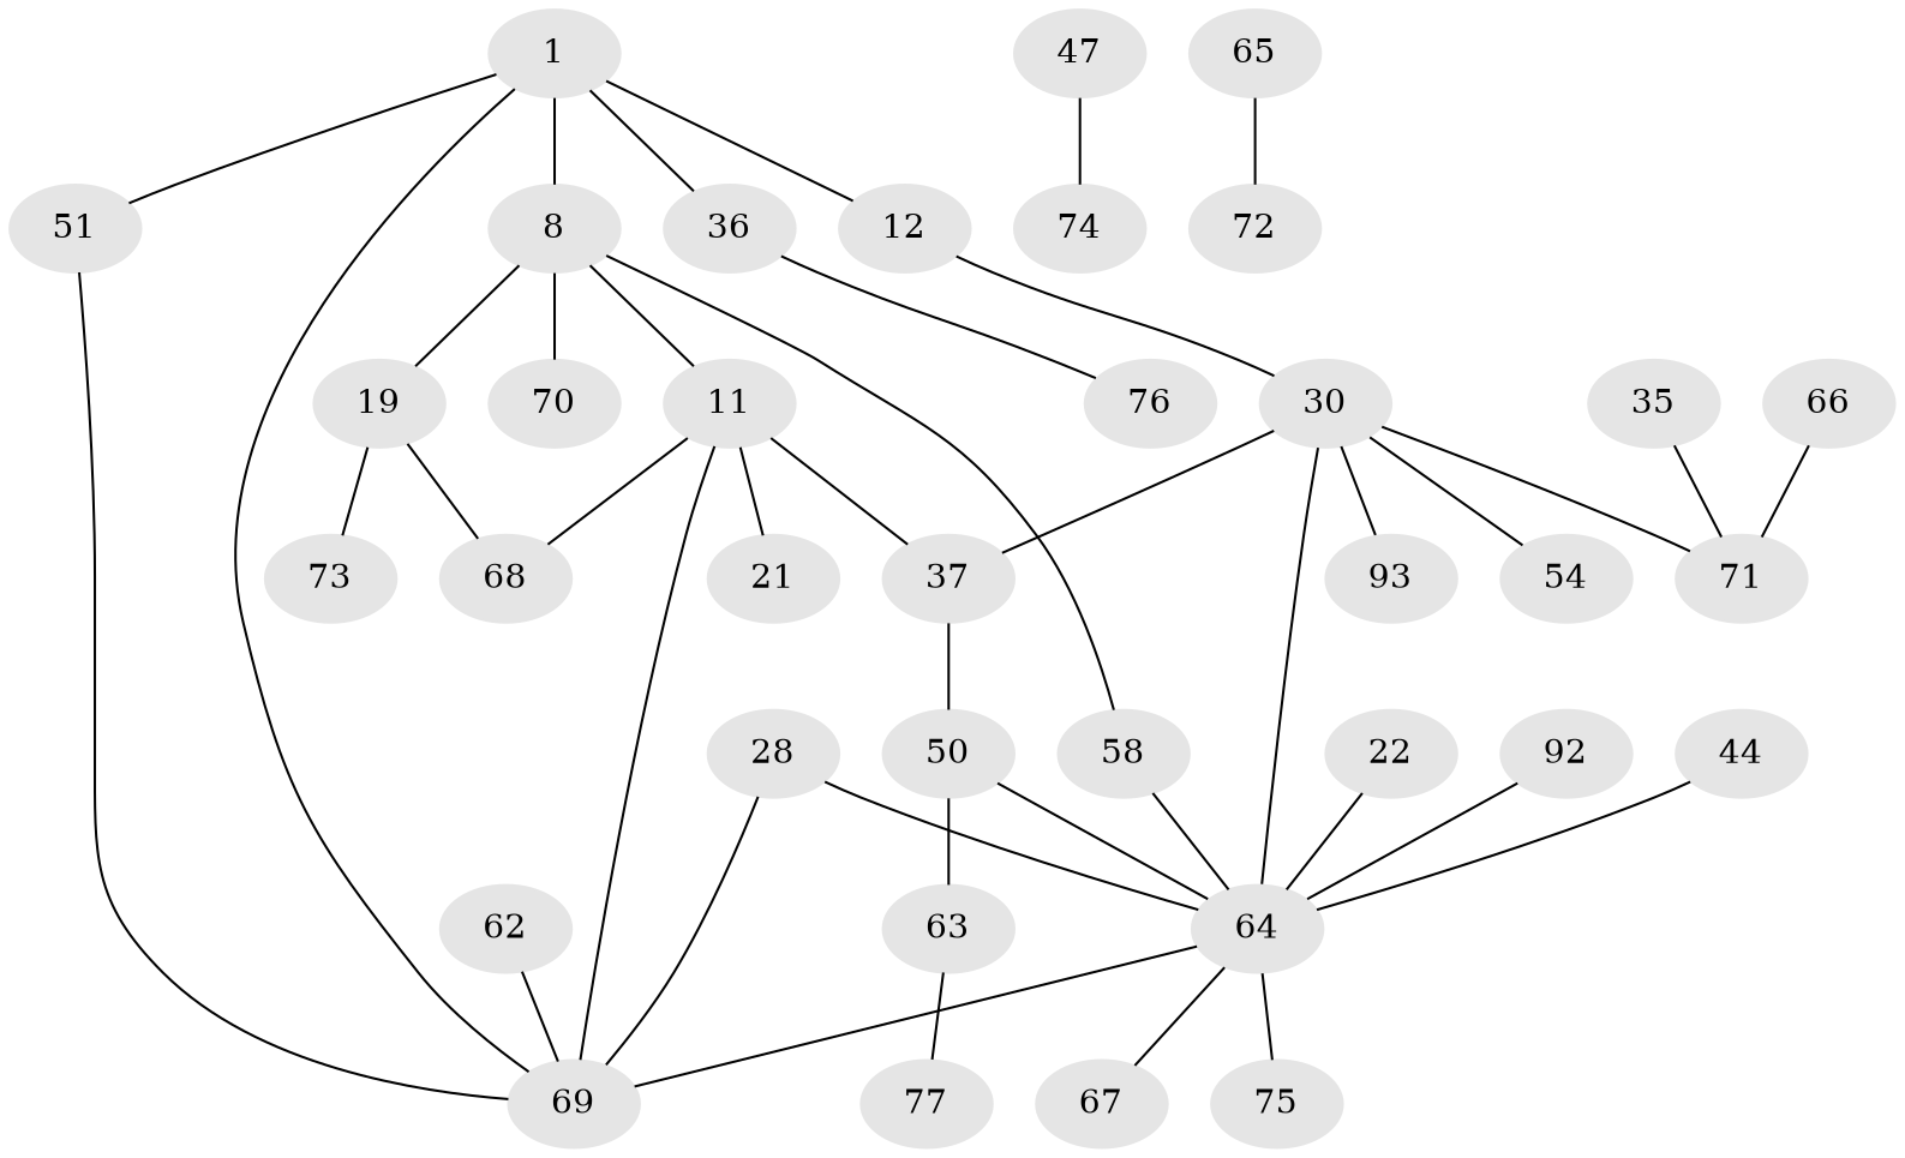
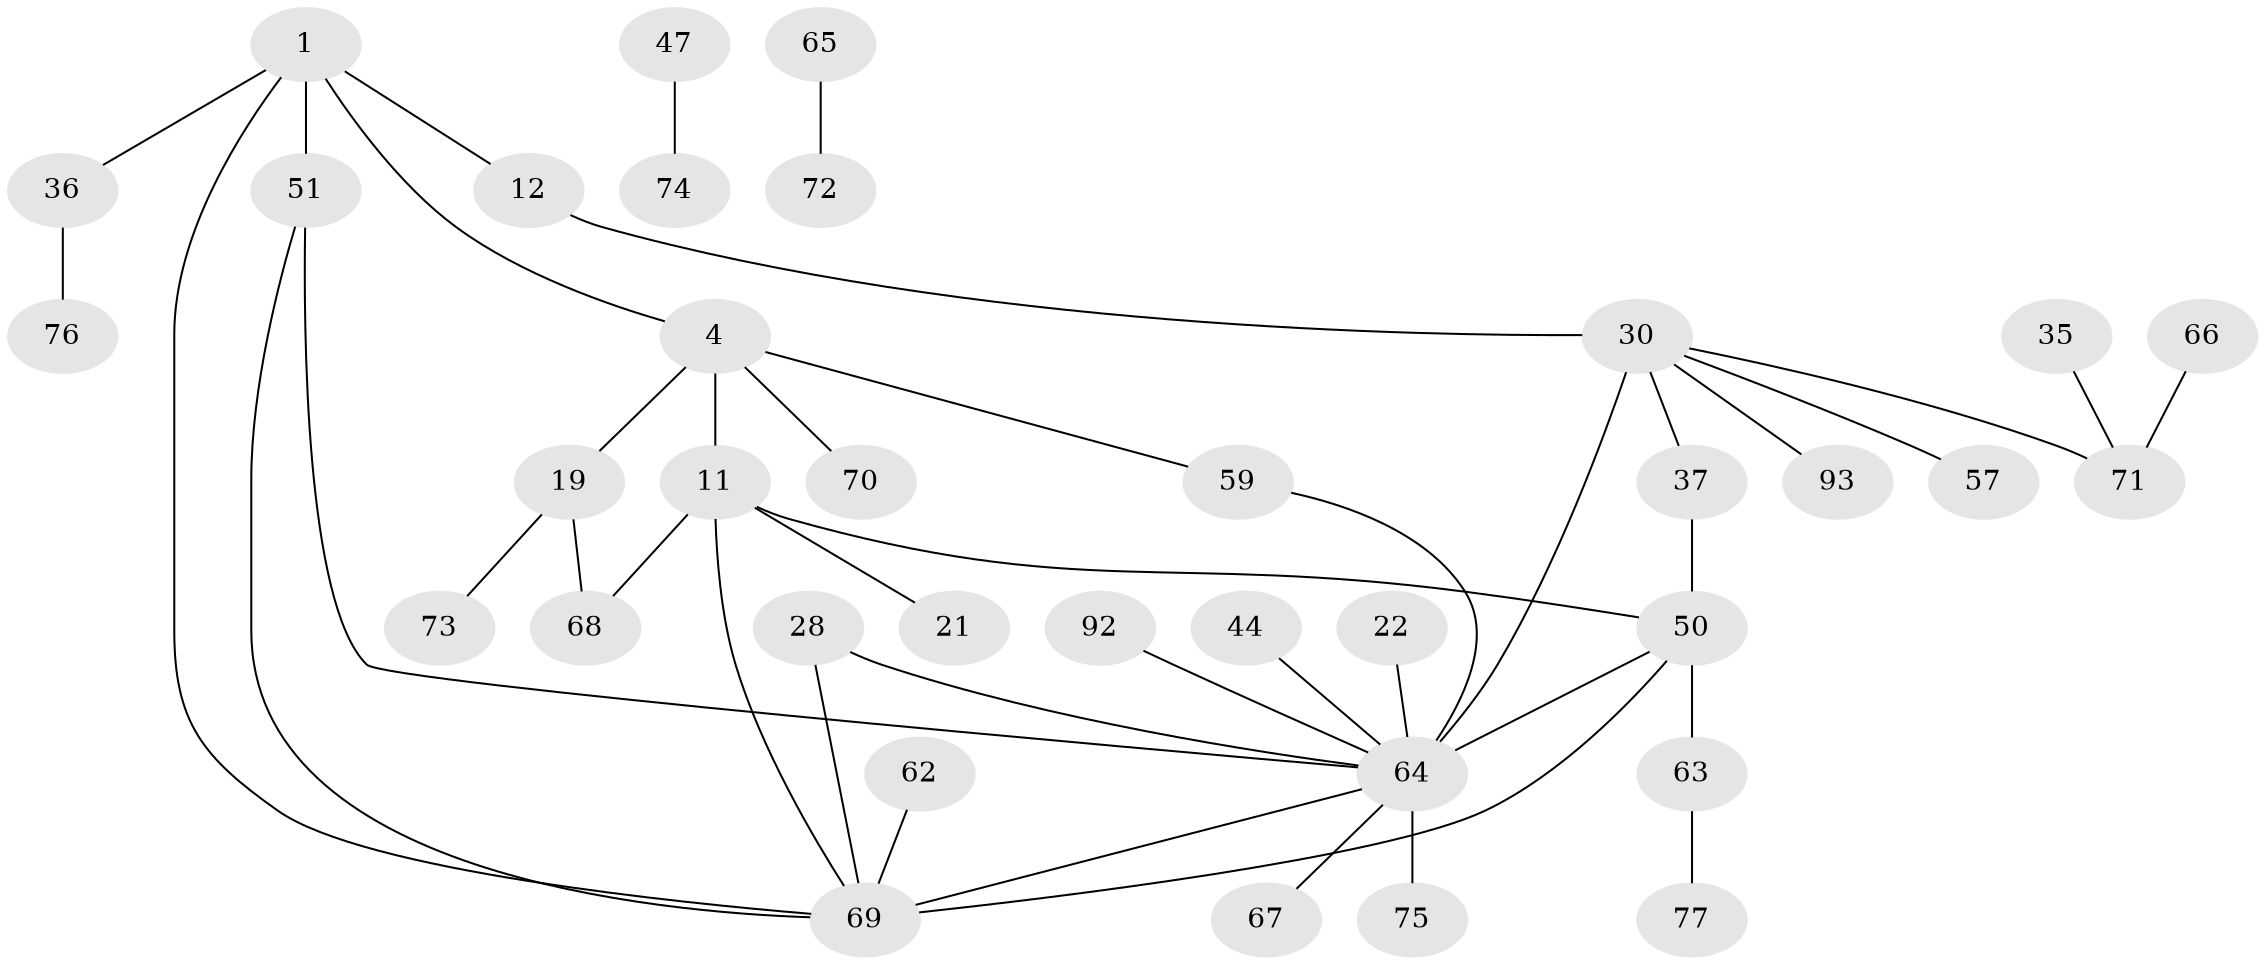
  graph {
    node [color=gray90 style=filled]
    1
-   4 [label=8]
+   4
    36 [super="+23"]
    51 [super="+13"]
    69 [super="+48+63"]
    12
    11 [super="+8"]
    19 [super="+5+7"]
-   58
+   58 [label=59]
    70
    30 [super="+9+26"]
    37
    64 [super="+52+43+56"]
    n14 [label=93]
-   57 [label=54]
+   57
    71 [super="+29"]
    76
    n18 [label=21]
    68 [super="+42"]
    73 [super="+14+27+55+60"]
    50 [super="+21+40"]
    n22 [label=63 super="+45"]
    67
    75 [super="+17"]
    22
    28 [super="+18"]
    47
    74
    n29 [label=92]
    35
    44
    77
    65 [super="+33"]
    72
    62
    66
    1 -- 4
    1 -- 36
    1 -- 51 [weight=2]
    1 -- 69
    1 -- 12 [weight=2]
    4 -- 11 [weight=2]
    4 -- 19 [weight=2]
    4 -- 58
    4 -- 70
    36 -- 76
    51 -- 69
+   51 -- 64
    12 -- 30
    11 -- 69
-   11 -- 37
+   11 -- 50
    11 -- n18
    11 -- 68
    19 -- 68
    19 -- 73
    58 -- 64
    30 -- 37
    30 -- 64 [weight=3]
    30 -- n14
    30 -- 57
    30 -- 71
    37 -- 50
    64 -- 69
    64 -- 67
    64 -- 75 [weight=2]
+   50 -- 69 [weight=2]
    50 -- 64 [weight=2]
    50 -- n22 [weight=2]
    n22 -- 77
    22 -- 64
    28 -- 69
    28 -- 64
    47 -- 74
    n29 -- 64
    35 -- 71
    44 -- 64
    65 -- 72
    62 -- 69
    66 -- 71
  }
